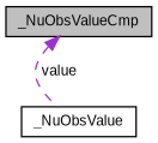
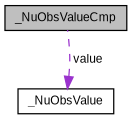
  digraph {
    fontname="Liberation Sans"
    node [color=black fontname="Liberation Sans" fontsize=10 shape=record style=filled]
    n1 [fillcolor=grey75 fontcolor=black height=0.2 label=_NuObsValueCmp width=0.4]
    n2 [fillcolor=white height=0.2 label=_NuObsValue width=0.4]
-   n1 -> n2 [color=darkorchid3 dir=back fontname="Liberation Sans" fontsize=10 label=" value" labelfontname=Helvetica labelfontsize=10 style=dashed]
+   n2 -> n1 [color=darkorchid3 dir=back fontname="Liberation Sans" fontsize=10 label=" value" labelfontname=Helvetica labelfontsize=10 style=dashed]
  }
